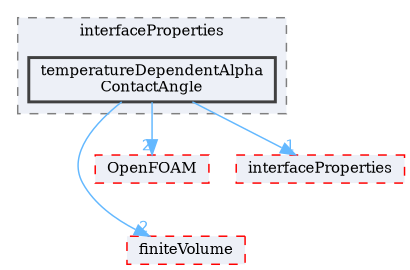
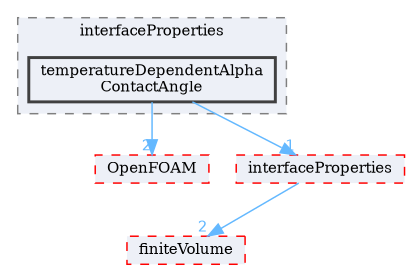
  digraph {
    compound=true
    fontname="DejaVu Serif"
    node [color=red fillcolor="#edf0f7" fontname="DejaVu Serif" fontsize=10 shape=box style="filled,dashed"]
    edge [color=steelblue1 fontcolor=steelblue1 fontname="DejaVu Serif" fontsize=10 headlabel=2 labeldistance=1.5 labelfontname=Helvetica labelfontsize=10]
    n1 [color=grey25 height=0.2 label="temperatureDependentAlpha\lContactAngle" style="filled,bold" width=0.4]
    n2 [height=0.2 label=finiteVolume width=0.4]
    n3 [height=0.2 label=OpenFOAM width=0.4]
    n4 [height=0.2 label=interfaceProperties width=0.4]
    subgraph cluster_1 {
      bgcolor="#edf0f7"
      fontsize=10
      label=interfaceProperties
      pencolor=grey50
      style="filled,dashed"
      n1
    }
-   n1 -> n2
+   n4 -> n2
    n1 -> n3
    n1 -> n4 [headlabel=1]
  }
